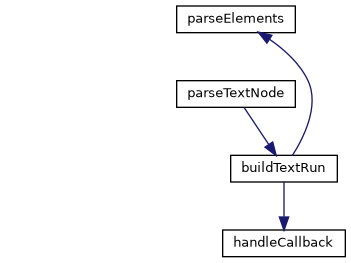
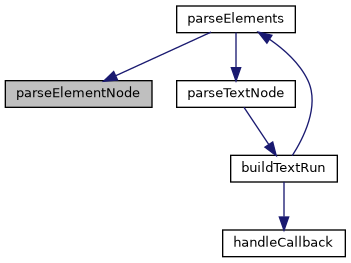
  digraph {
    rankdir=TB
    node [color=black fillcolor=white fontname=Helvetica fontsize=10 shape=record style=filled]
    edge [color=midnightblue fontname=Helvetica fontsize=10 labelfontname=Helvetica labelfontsize=10 style=solid]
+   n1 [fillcolor=grey75 fontcolor=black height=0.2 label=parseElementNode width=0.4]
    n2 [height=0.2 label=handleCallback width=0.4]
    n3 [height=0.2 label=parseElements width=0.4]
    n4 [height=0.2 label=parseTextNode width=0.4]
    n5 [height=0.2 label=buildTextRun width=0.4]
+   n3 -> n1
+   n3 -> n4
    n4 -> n5
    n5 -> n2
    n5 -> n3
  }
